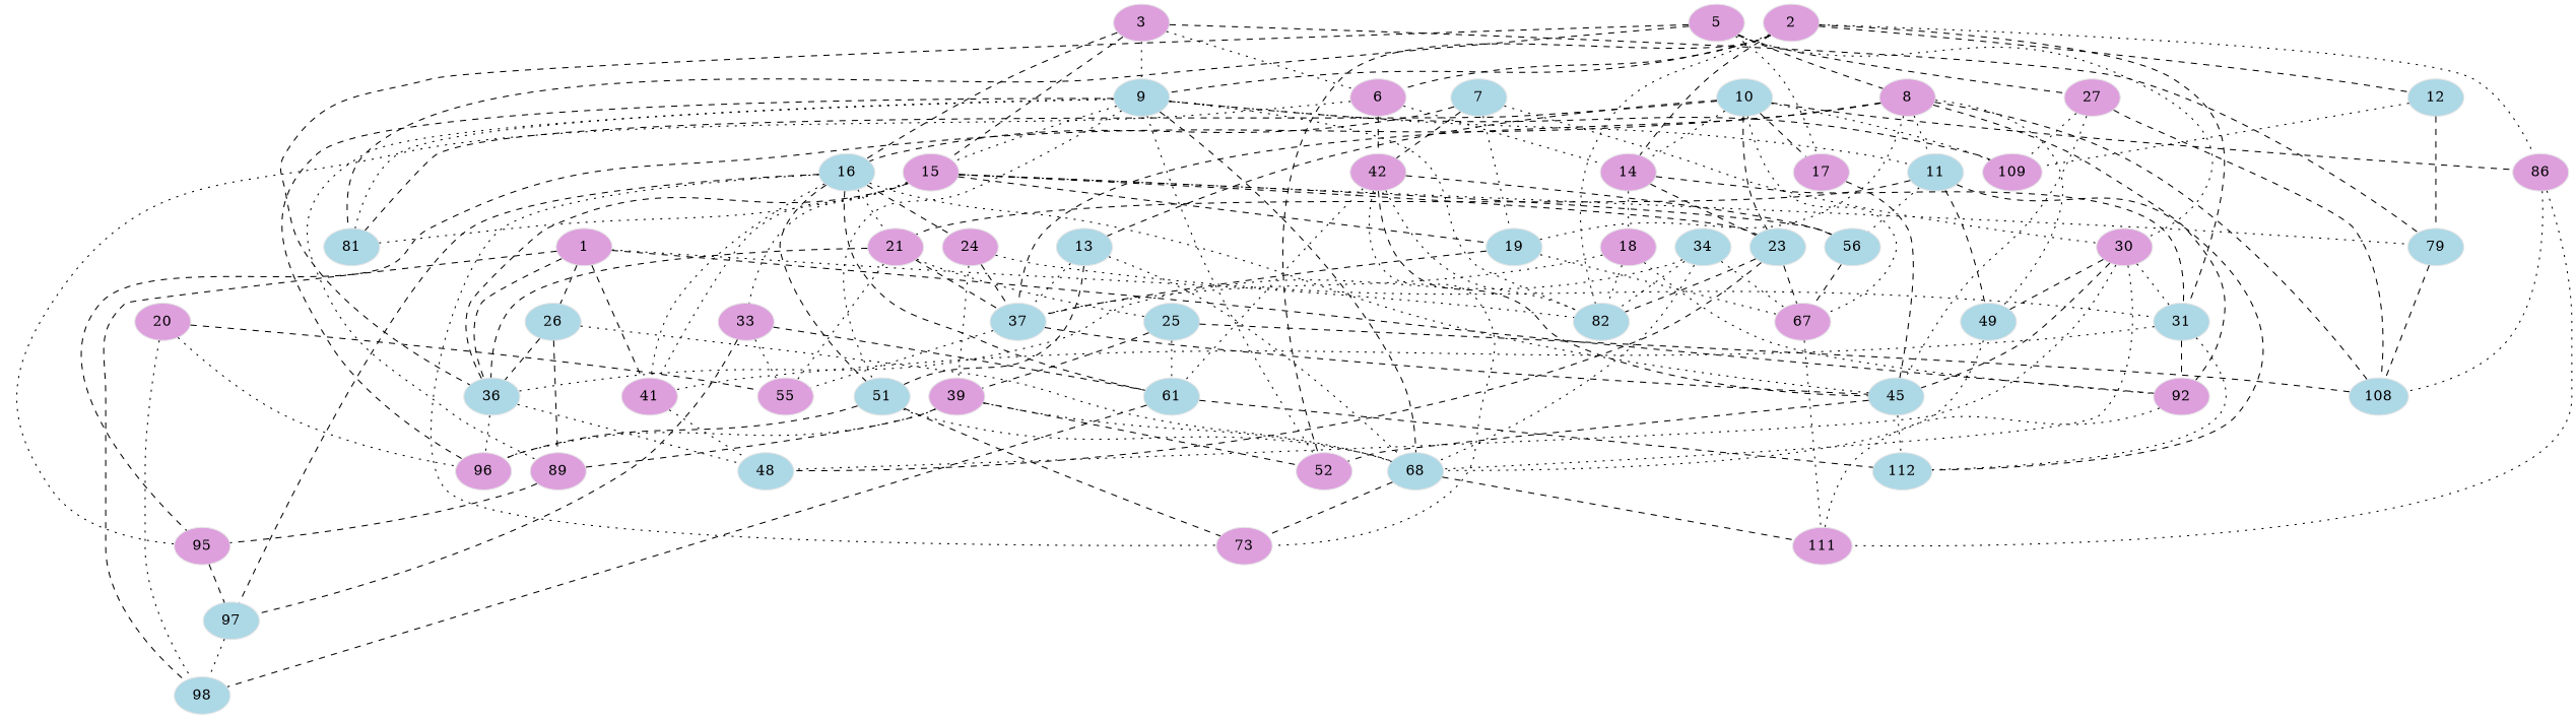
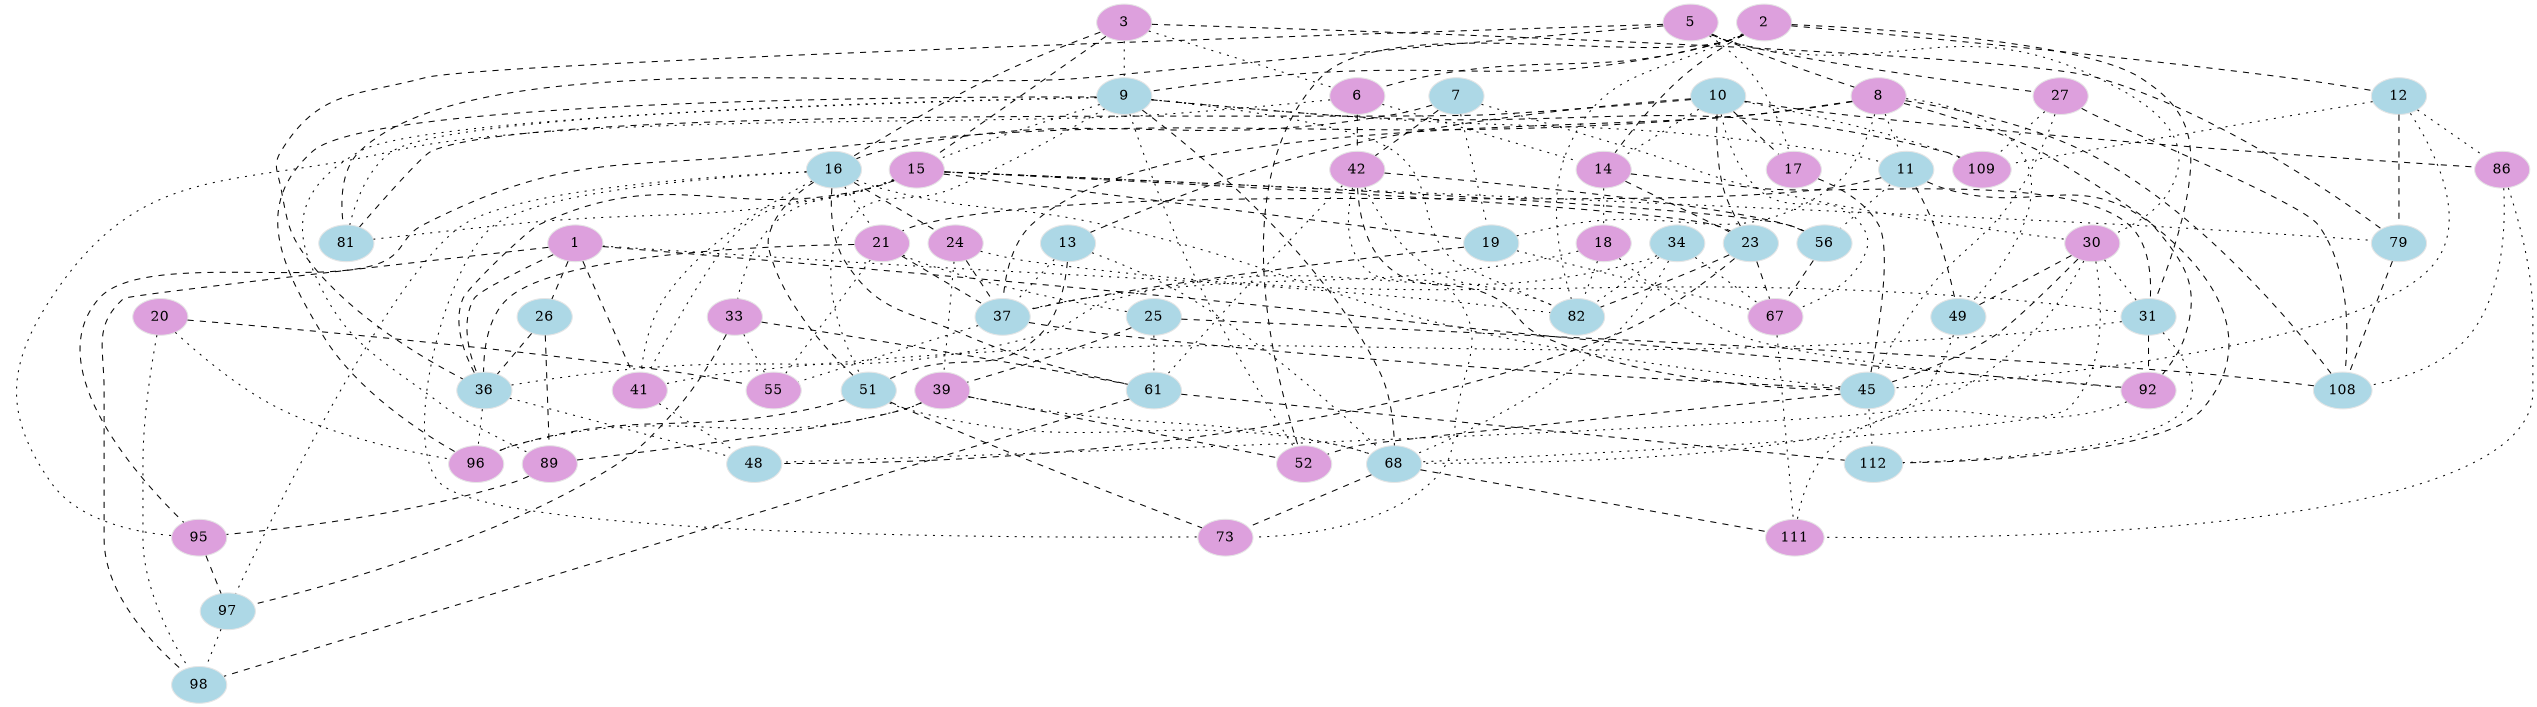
  graph {
    node [color=gray90 fillcolor=plum style=filled]
    edge [style=dashed]
    1 [super="+63+38"]
    26 [fillcolor=lightblue]
    36 [fillcolor=lightblue super="+116+103"]
    41 [super="+47"]
    82 [fillcolor=lightblue super="+87+106"]
    92 [super="+101"]
    98 [fillcolor=lightblue]
    45 [fillcolor=lightblue super="+58+64+57"]
    17
    68 [fillcolor=lightblue super="+78"]
    89
    96 [super="+117"]
    48 [fillcolor=lightblue]
    111
    2 [super="+29+4"]
    6 [super="+88"]
    9 [fillcolor=lightblue super="+66+115+54+77"]
    12 [fillcolor=lightblue]
    14 [super="+70"]
    31 [fillcolor=lightblue super="+93"]
    52
    86
    42 [super="+65+85"]
    95
    15 [super="+43+80"]
    81 [fillcolor=lightblue]
    11 [fillcolor=lightblue super="+76+102"]
    51 [fillcolor=lightblue super="+60"]
    109
    79 [fillcolor=lightblue]
    23 [fillcolor=lightblue super="+100"]
    18 [super="+114"]
    112 [fillcolor=lightblue]
    108 [fillcolor=lightblue super="+118"]
    3 [super="+69"]
    16 [fillcolor=lightblue super="+28"]
    19 [fillcolor=lightblue super="+22"]
    56 [fillcolor=lightblue super="+107"]
    33
    21 [super="+46"]
    61 [fillcolor=lightblue super="+71+74"]
    24
    73
    97 [fillcolor=lightblue]
    5 [super="+35"]
    8 [super="+75+72"]
    27
    30 [super="+91+119"]
    37 [fillcolor=lightblue super="+40"]
    49 [fillcolor=lightblue]
    20
    55
    7 [fillcolor=lightblue]
    67 [super="+120"]
    10 [fillcolor=lightblue super="+99+50"]
    13 [fillcolor=lightblue]
    25 [fillcolor=lightblue]
    39 [super="+90+62"]
    34 [fillcolor=lightblue]
    1 -- 26
    1 -- 36
    1 -- 41 [weight=2]
    1 -- 82 [style=dotted]
    1 -- 92
    1 -- 98
    26 -- 36
-   26 -- 68 [style=dotted]
    26 -- 89
    36 -- 96 [style=dotted]
    36 -- 48 [style=dotted]
    41 -- 48 [style=dotted]
    92 -- 111 [style=dotted]
    45 -- 52
    45 -- 112 [style=dotted]
    17 -- 45
    68 -- 111
    68 -- 73
    89 -- 95
    2 -- 82 [style=dotted]
    2 -- 6
    2 -- 9
    2 -- 12
    2 -- 14
    2 -- 31
    2 -- 52
-   2 -- 86 [style=dotted]
+   12 -- 86 [style=dotted]
    6 -- 14 [style=dotted]
    6 -- 42
    6 -- 95 [style=dotted]
    9 -- 82 [style=dotted]
    9 -- 68
    9 -- 89 [style=dotted]
    9 -- 96
    9 -- 52 [style=dotted]
    9 -- 15 [style=dotted]
    9 -- 81 [style=dotted]
    9 -- 11 [style=dotted]
    9 -- 51 [style=dotted]
    9 -- 109
+   12 -- 45 [style=dotted]
    12 -- 109 [style=dotted]
    12 -- 79
    14 -- 31
    14 -- 23
    14 -- 18 [style=dotted]
    31 -- 41 [style=dotted]
    31 -- 92
    31 -- 112 [style=dotted]
    86 -- 111 [style=dotted]
    86 -- 108 [style=dotted]
    42 -- 82 [style=dotted]
    42 -- 45
    42 -- 56
    42 -- 61 [style=dotted weight=2]
    42 -- 73 [style=dotted]
    95 -- 97
    15 -- 36
    15 -- 41 [style=dotted]
    15 -- 81 [style=dotted]
    15 -- 79 [style=dotted]
    15 -- 23
    15 -- 19
    15 -- 56 [weight=3]
    15 -- 33 [style=dotted]
    11 -- 112
    11 -- 56 [style=dotted]
    11 -- 21
    11 -- 49
    51 -- 68 [style=dotted]
    51 -- 96
    51 -- 73
    79 -- 108
    23 -- 82
    23 -- 48
    23 -- 67
    18 -- 82 [style=dotted weight=2]
    18 -- 92 [style=dotted weight=2]
    18 -- 37 [style=dotted]
    3 -- 6 [style=dotted]
    3 -- 9 [style=dotted]
    3 -- 15
    3 -- 79
    3 -- 16
    16 -- 41 [style=dotted]
    16 -- 45 [style=dotted]
    16 -- 51
    16 -- 21 [style=dotted]
    16 -- 61
    16 -- 24
    16 -- 73 [style=dotted]
-   16 -- 97
+   16 -- 97 [style=dotted]
    19 -- 37
    19 -- 67 [style=dotted]
    56 -- 67
    33 -- 61
    33 -- 97
    33 -- 55 [style=dotted]
    21 -- 36
    21 -- 37
    21 -- 55 [style=dotted]
    21 -- 25 [style=dotted]
    61 -- 98
    61 -- 112
    24 -- 31 [style=dotted]
    24 -- 37
    24 -- 39 [style=dotted]
    97 -- 98 [style=dotted]
    5 -- 36
    5 -- 17 [style=dotted]
    5 -- 81
    5 -- 8
    5 -- 27
    5 -- 30 [style=dotted]
    8 -- 92
    8 -- 95
    8 -- 11 [style=dotted]
    8 -- 108
    8 -- 19 [style=dotted]
    8 -- 37
    8 -- 49 [style=dotted]
    27 -- 45 [style=dotted]
    27 -- 109 [style=dotted]
    27 -- 108
    30 -- 45 [weight=2]
    30 -- 68 [style=dotted]
    30 -- 48 [style=dotted]
    30 -- 31 [style=dotted]
    30 -- 49
    37 -- 45
    37 -- 55 [style=dotted]
    49 -- 68 [style=dotted]
    20 -- 98 [style=dotted]
    20 -- 96 [style=dotted]
    20 -- 55
    7 -- 42
    7 -- 16
    7 -- 19 [style=dotted]
    7 -- 30 [style=dotted]
    67 -- 111 [style=dotted]
    10 -- 17
    10 -- 14 [style=dotted]
    10 -- 86
    10 -- 81
    10 -- 109 [style=dotted]
    10 -- 23
    10 -- 67 [style=dotted]
    10 -- 13
    13 -- 68 [style=dotted]
    13 -- 51
    13 -- 37 [style=dotted]
    25 -- 108
    25 -- 61 [style=dotted]
    25 -- 39
    39 -- 68 [style=dotted]
    39 -- 89
    39 -- 96 [style=dotted weight=2]
    39 -- 52
    34 -- 36 [style=dotted]
    34 -- 82 [style=dotted]
    34 -- 68 [style=dotted]
    34 -- 67 [style=dotted]
  }
